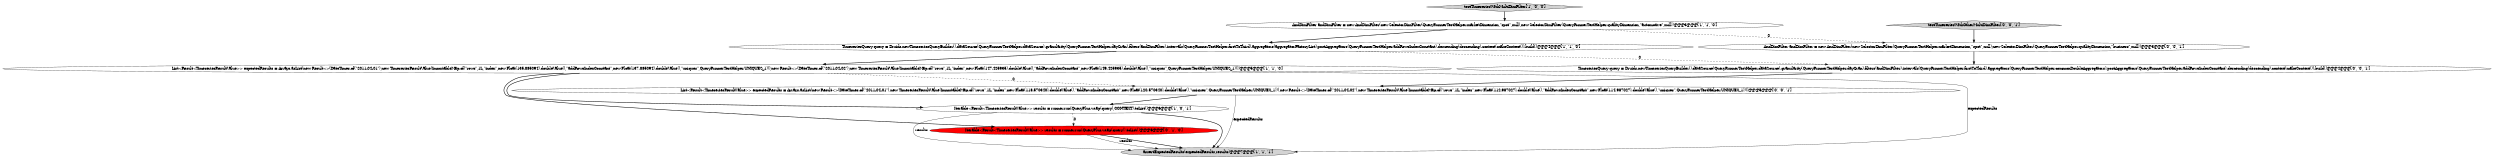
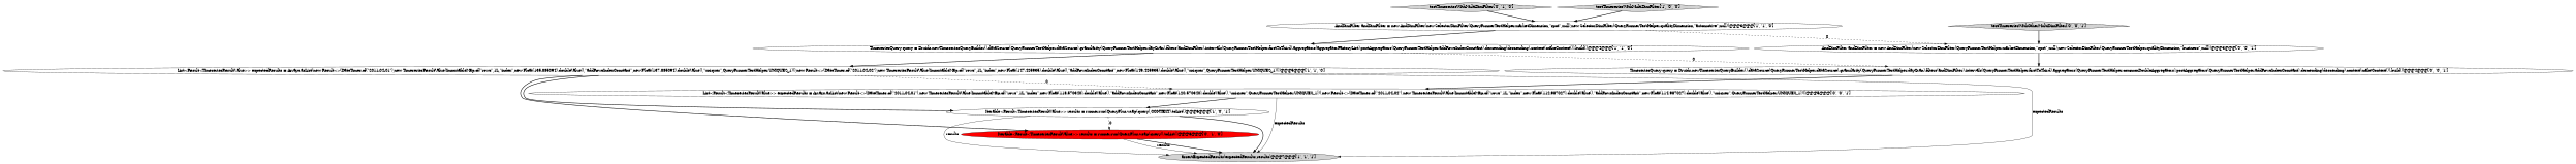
  digraph {
    node [fillcolor=white shape=ellipse style=filled]
    edge [style=bold]
    n1 [label="AndDimFilter andDimFilter = new AndDimFilter(new SelectorDimFilter(QueryRunnerTestHelper.marketDimension,\"spot\",null),new SelectorDimFilter(QueryRunnerTestHelper.qualityDimension,\"business\",null))@@@3@@@['0', '0', '1']"]
    n2 [label="TimeseriesQuery query = Druids.newTimeseriesQueryBuilder().dataSource(QueryRunnerTestHelper.dataSource).granularity(QueryRunnerTestHelper.dayGran).filters(andDimFilter).intervals(QueryRunnerTestHelper.firstToThird).aggregators(QueryRunnerTestHelper.commonDoubleAggregators).postAggregators(QueryRunnerTestHelper.addRowsIndexConstant).descending(descending).context(makeContext()).build()@@@4@@@['0', '0', '1']"]
    n3 [label="List<Result<TimeseriesResultValue>> expectedResults = Arrays.asList(new Result<>(DateTimes.of(\"2011-04-01\"),new TimeseriesResultValue(ImmutableMap.of(\"rows\",1L,\"index\",new Float(135.885094).doubleValue(),\"addRowsIndexConstant\",new Float(137.885094).doubleValue(),\"uniques\",QueryRunnerTestHelper.UNIQUES_1))),new Result<>(DateTimes.of(\"2011-04-02\"),new TimeseriesResultValue(ImmutableMap.of(\"rows\",1L,\"index\",new Float(147.425935).doubleValue(),\"addRowsIndexConstant\",new Float(149.425935).doubleValue(),\"uniques\",QueryRunnerTestHelper.UNIQUES_1))))@@@5@@@['1', '1', '0']"]
    n4 [label="Iterable<Result<TimeseriesResultValue>> results = runner.run(QueryPlus.wrap(query),CONTEXT).toList()@@@6@@@['1', '0', '1']"]
    n5 [fillcolor=red label="Iterable<Result<TimeseriesResultValue>> results = runner.run(QueryPlus.wrap(query)).toList()@@@6@@@['0', '1', '0']"]
    n6 [label="List<Result<TimeseriesResultValue>> expectedResults = Arrays.asList(new Result<>(DateTimes.of(\"2011-04-01\"),new TimeseriesResultValue(ImmutableMap.of(\"rows\",1L,\"index\",new Float(118.570340).doubleValue(),\"addRowsIndexConstant\",new Float(120.570340).doubleValue(),\"uniques\",QueryRunnerTestHelper.UNIQUES_1))),new Result<>(DateTimes.of(\"2011-04-02\"),new TimeseriesResultValue(ImmutableMap.of(\"rows\",1L,\"index\",new Float(112.987027).doubleValue(),\"addRowsIndexConstant\",new Float(114.987027).doubleValue(),\"uniques\",QueryRunnerTestHelper.UNIQUES_1))))@@@5@@@['0', '0', '1']"]
    n7 [fillcolor=lightgray label="assertExpectedResults(expectedResults,results)@@@7@@@['1', '1', '1']"]
    n8 [label="TimeseriesQuery query = Druids.newTimeseriesQueryBuilder().dataSource(QueryRunnerTestHelper.dataSource).granularity(QueryRunnerTestHelper.dayGran).filters(andDimFilter).intervals(QueryRunnerTestHelper.firstToThird).aggregators(aggregatorFactoryList).postAggregators(QueryRunnerTestHelper.addRowsIndexConstant).descending(descending).context(makeContext()).build()@@@4@@@['1', '1', '0']"]
    n9 [label="AndDimFilter andDimFilter = new AndDimFilter(new SelectorDimFilter(QueryRunnerTestHelper.marketDimension,\"spot\",null),new SelectorDimFilter(QueryRunnerTestHelper.qualityDimension,\"automotive\",null))@@@3@@@['1', '1', '0']"]
    n10 [fillcolor=lightgray label="testTimeseriesWithOtherMultiDimFilter['0', '0', '1']" shape=diamond]
+   n11 [fillcolor=lightgray label="testTimeseriesWithMultiDimFilter['0', '1', '0']" shape=diamond]
    n12 [fillcolor=lightgray label="testTimeseriesWithMultiDimFilter['1', '0', '0']" shape=diamond]
    n1 -> n2
    n2 -> n6
    n3 -> n4
    n3 -> n5
    n3 -> n6 [label=0 style=dashed]
    n3 -> n7 [label=expectedResults style=solid]
    n4 -> n5 [label=0 style=dashed]
    n4 -> n7 [label=results style=solid]
    n4 -> n7
    n5 -> n7
    n5 -> n7 [label=results style=solid]
    n6 -> n4
    n6 -> n7 [label=expectedResults style=solid]
    n8 -> n2 [label=0 style=dashed]
    n8 -> n3
    n9 -> n1 [label=0 style=dashed]
    n9 -> n8
    n10 -> n1
+   n11 -> n9
    n12 -> n9
  }
